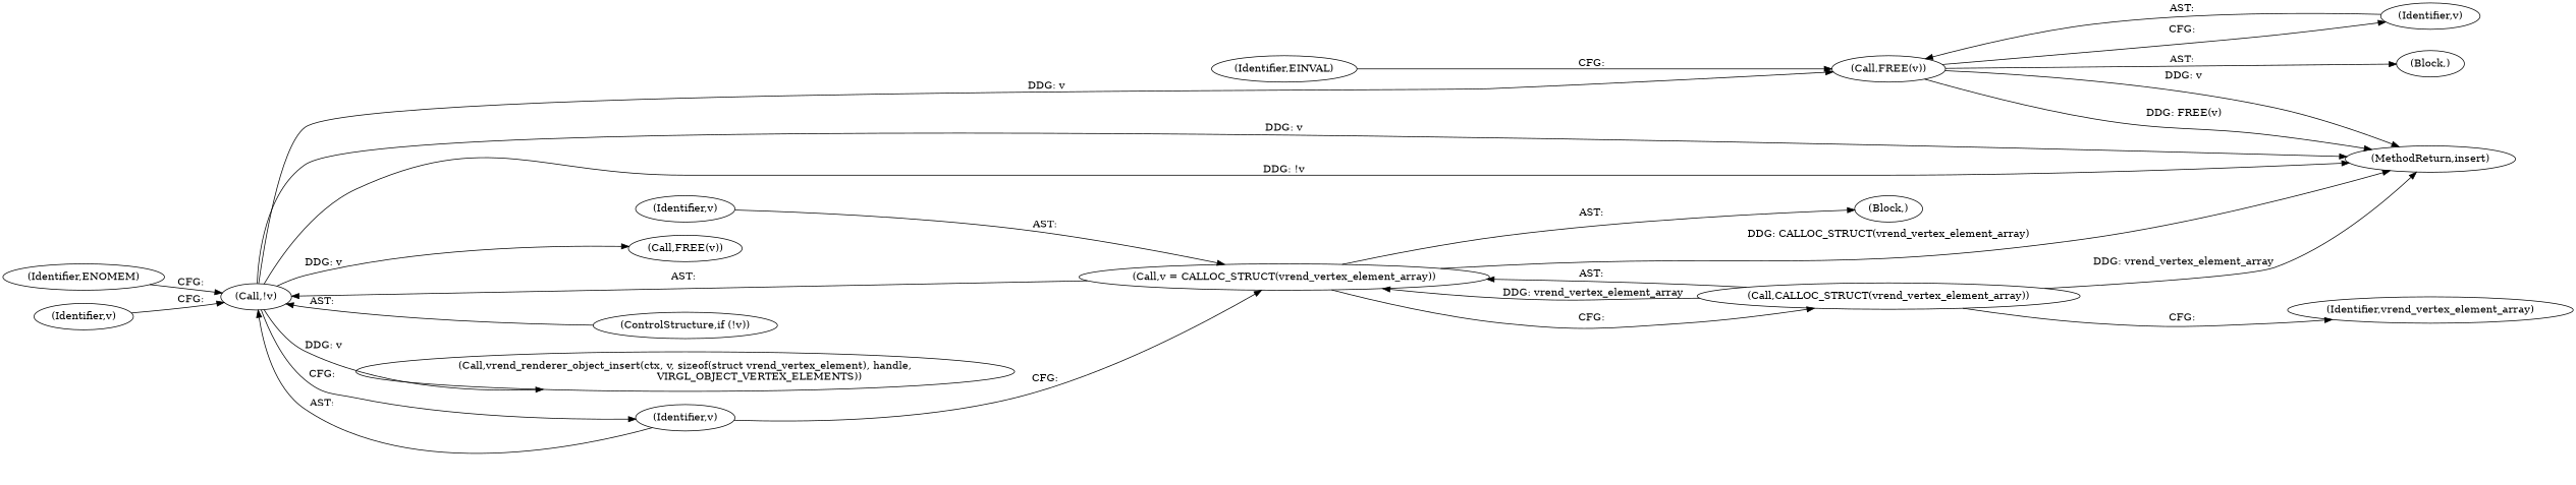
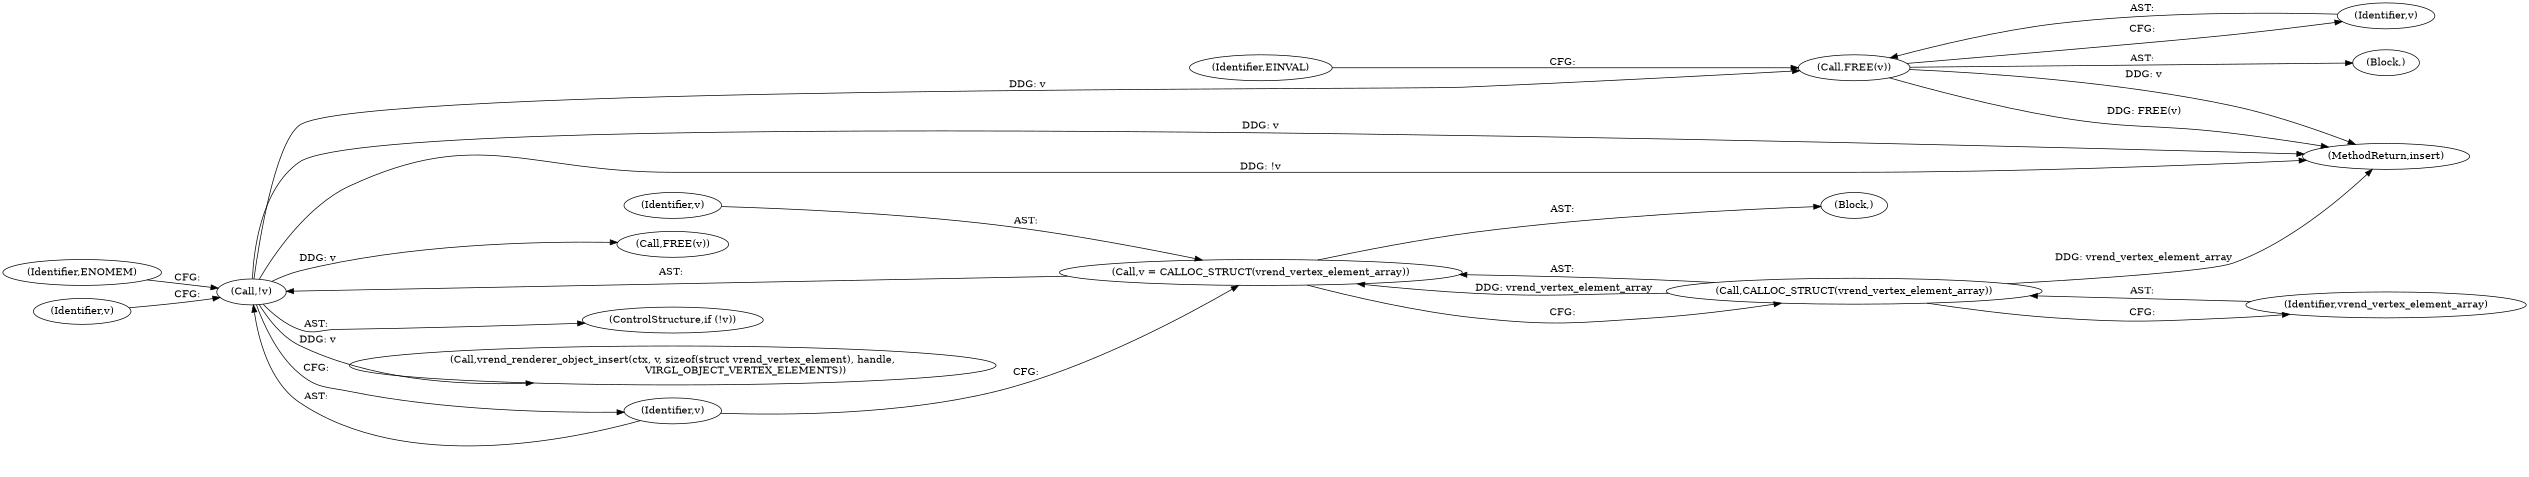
  digraph {
    rankdir=LR
    n1 [label="(Call,FREE(v))"]
    n2 [label="(Identifier,v)"]
    n3 [label="(MethodReturn,insert)"]
    n4 [label="(Block,)"]
    n5 [label="(Call,!v)"]
    n6 [label="(Call,FREE(v))"]
    n7 [label="(Identifier,v)"]
    n8 [label="(ControlStructure,if (!v))"]
    n9 [label="(Call,vrend_renderer_object_insert(ctx, v, sizeof(struct vrend_vertex_element), handle,\n                                             VIRGL_OBJECT_VERTEX_ELEMENTS))"]
    n10 [label="(Call,v = CALLOC_STRUCT(vrend_vertex_element_array))"]
    n11 [label="(Call,CALLOC_STRUCT(vrend_vertex_element_array))"]
    n12 [label="(Block,)"]
    n13 [label="(Identifier,vrend_vertex_element_array)"]
    n14 [label="(Identifier,EINVAL)"]
    n15 [label="(Identifier,ENOMEM)"]
    n16 [label="(Identifier,v)"]
    n17 [label="(Identifier,v)"]
    n1 -> n2 [label="CFG: "]
    n1 -> n3 [label="DDG: FREE(v)"]
    n1 -> n3 [label="DDG: v"]
    n1 -> n4 [label="AST: "]
    n2 -> n1 [label="AST: "]
    n5 -> n1 [label="DDG: v"]
    n5 -> n3 [label="DDG: v"]
    n5 -> n3 [label="DDG: !v"]
    n5 -> n6 [label="DDG: v"]
    n5 -> n7 [label="CFG: "]
-   n8 -> n5 [label="AST: "]
+   n5 -> n8 [label="AST: "]
    n5 -> n9 [label="DDG: v"]
    n7 -> n5 [label="AST: "]
    n7 -> n10 [label="CFG: "]
-   n10 -> n3 [label="DDG: CALLOC_STRUCT(vrend_vertex_element_array)"]
    n10 -> n5 [label="AST: "]
    n10 -> n11 [label="CFG: "]
    n10 -> n12 [label="AST: "]
    n11 -> n3 [label="DDG: vrend_vertex_element_array"]
    n11 -> n10 [label="AST: "]
    n11 -> n10 [label="DDG: vrend_vertex_element_array"]
    n11 -> n13 [label="CFG: "]
+   n13 -> n11 [label="AST: "]
    n14 -> n1 [label="CFG: "]
    n15 -> n5 [label="CFG: "]
    n16 -> n5 [label="CFG: "]
    n17 -> n10 [label="AST: "]
  }
